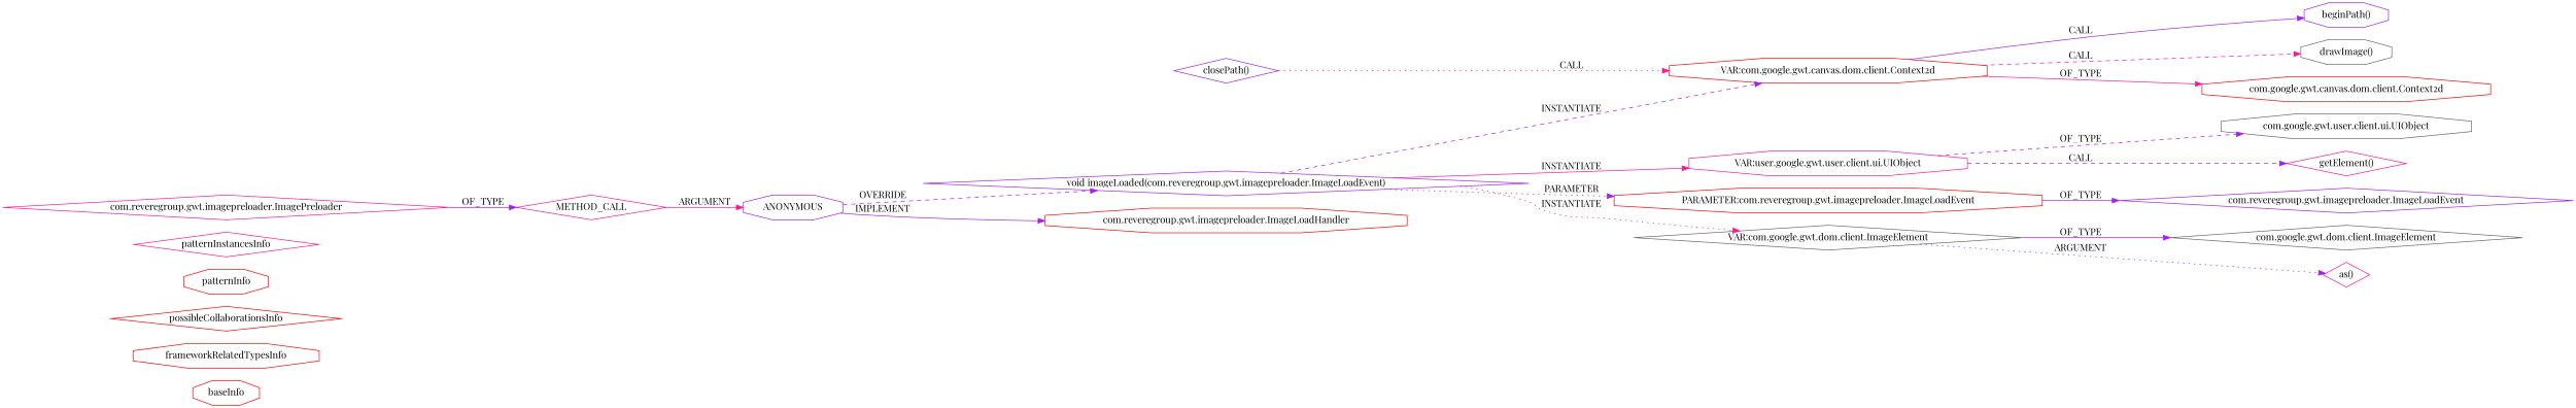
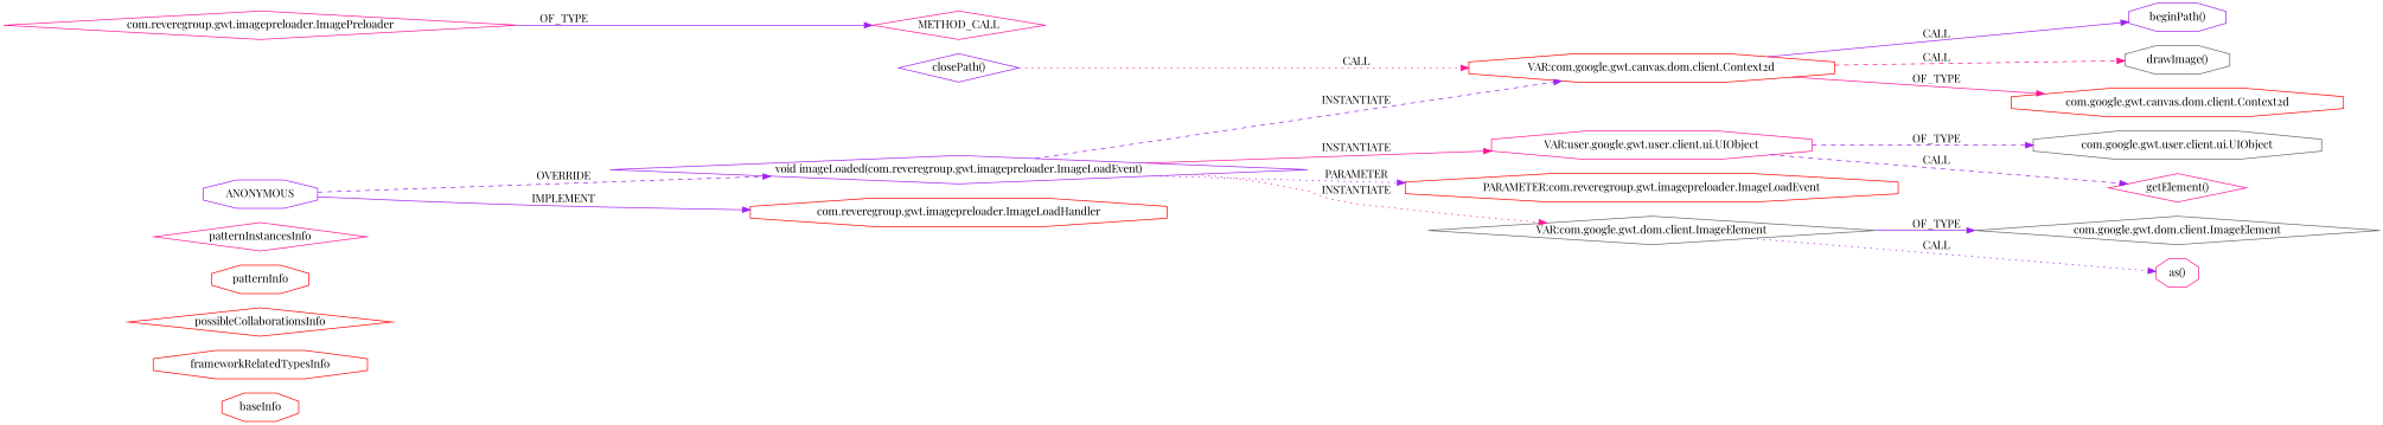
  digraph {
    fontname="Playfair Display"
    rankdir=LR
    node [color=red fontname="Playfair Display" shape=octagon isFrameworkType=false]
    edge [color=purple fontname="Playfair Display" style=solid]
    baseInfo [category=pattern graphId=1964 isAnonymous=true possibleRelation=false isFrameworkType=""]
    frameworkRelatedTypesInfo [0="com.reveregroup.gwt.imagepreloader.ImageLoadHandler" isFrameworkType=""]
    possibleCollaborationsInfo [shape=diamond isFrameworkType=""]
    patternInfo [frequency=2.0 patternRootClient=0 isFrameworkType=""]
    patternInstancesInfo [0="jumanor-client-nodejsgwt~/jumanor-client-nodejsgwt/client-nodejsgwt-master/src/main/java/pck/client/TNave.java~void DibujarNave()~3308" 1="jumanor-matamarcianos~/jumanor-matamarcianos/matamarcianos-master/src/main/java/pck/client/TNave.java~void DibujarNaveArriba()~3324" color=deeppink shape=diamond isFrameworkType=""]
    n6 [color=purple label="void imageLoaded(com.reveregroup.gwt.imagepreloader.ImageLoadEvent)" shape=diamond vertexType=OVERRIDING_METHOD_DECLARATION]
    n7 [label="VAR:com.google.gwt.canvas.dom.client.Context2d" vertexType=VARIABLE_EXPRESION]
    n8 [color=deeppink label="VAR:user.google.gwt.user.client.ui.UIObject" vertexType=VARIABLE_EXPRESION]
    n9 [label="PARAMETER:com.reveregroup.gwt.imagepreloader.ImageLoadEvent" vertexType=PARAMETER_DECLARATION]
    n10 [color=gray40 label="VAR:com.google.gwt.dom.client.ImageElement" shape=diamond vertexType=VARIABLE_EXPRESION]
    n11 [color=purple label="beginPath()" vertexType=INSIDE_CALL]
    n12 [color=gray40 label="drawImage()" vertexType=INSIDE_CALL]
    n13 [label="com.google.gwt.canvas.dom.client.Context2d" vertexType=FRAMEWORK_CLASS_TYPE]
    n14 [color=gray40 label="com.google.gwt.user.client.ui.UIObject" vertexType=FRAMEWORK_CLASS_TYPE]
    n15 [color=deeppink label="getElement()" shape=diamond vertexType=INSIDE_CALL]
-   n16 [color=purple label="com.reveregroup.gwt.imagepreloader.ImageLoadEvent" shape=diamond vertexType=FRAMEWORK_CLASS_TYPE]
    n17 [color=gray40 label="com.google.gwt.dom.client.ImageElement" shape=diamond vertexType=FRAMEWORK_CLASS_TYPE]
-   n18 [color=deeppink label="as()" shape=diamond vertexType=INSIDE_CALL]
+   n18 [color=deeppink label="as()" vertexType=INSIDE_CALL]
    n19 [color=purple label="closePath()" shape=diamond vertexType=INSIDE_CALL]
    n20 [color=purple label=ANONYMOUS vertexType=ROOT_ANONYMOUS_DECLARATION]
    n21 [label="com.reveregroup.gwt.imagepreloader.ImageLoadHandler" vertexType=FRAMEWORK_INTERFACE_TYPE]
    n22 [color=deeppink label=METHOD_CALL shape=diamond vertexType=OUTSIDE_CALL]
    n23 [color=deeppink label="com.reveregroup.gwt.imagepreloader.ImagePreloader" shape=diamond vertexType=FRAMEWORK_CLASS_TYPE]
    n6 -> n7 [label=INSTANTIATE style=dashed]
    n6 -> n8 [color=deeppink label=INSTANTIATE]
    n6 -> n9 [label=PARAMETER style=dotted]
    n6 -> n10 [color=deeppink label=INSTANTIATE style=dotted]
    n7 -> n11 [label=CALL]
    n7 -> n12 [color=deeppink label=CALL style=dashed]
    n7 -> n13 [color=deeppink label=OF_TYPE]
    n8 -> n14 [label=OF_TYPE style=dashed]
    n8 -> n15 [label=CALL style=dashed]
-   n9 -> n16 [label=OF_TYPE]
    n10 -> n17 [label=OF_TYPE]
-   n10 -> n18 [label=ARGUMENT style=dotted]
+   n10 -> n18 [label=CALL style=dotted]
    n19 -> n7 [color=deeppink label=CALL style=dotted]
    n20 -> n6 [label=OVERRIDE style=dashed]
    n20 -> n21 [label=IMPLEMENT]
-   n22 -> n20 [color=deeppink label=ARGUMENT]
    n23 -> n22 [label=OF_TYPE]
  }
